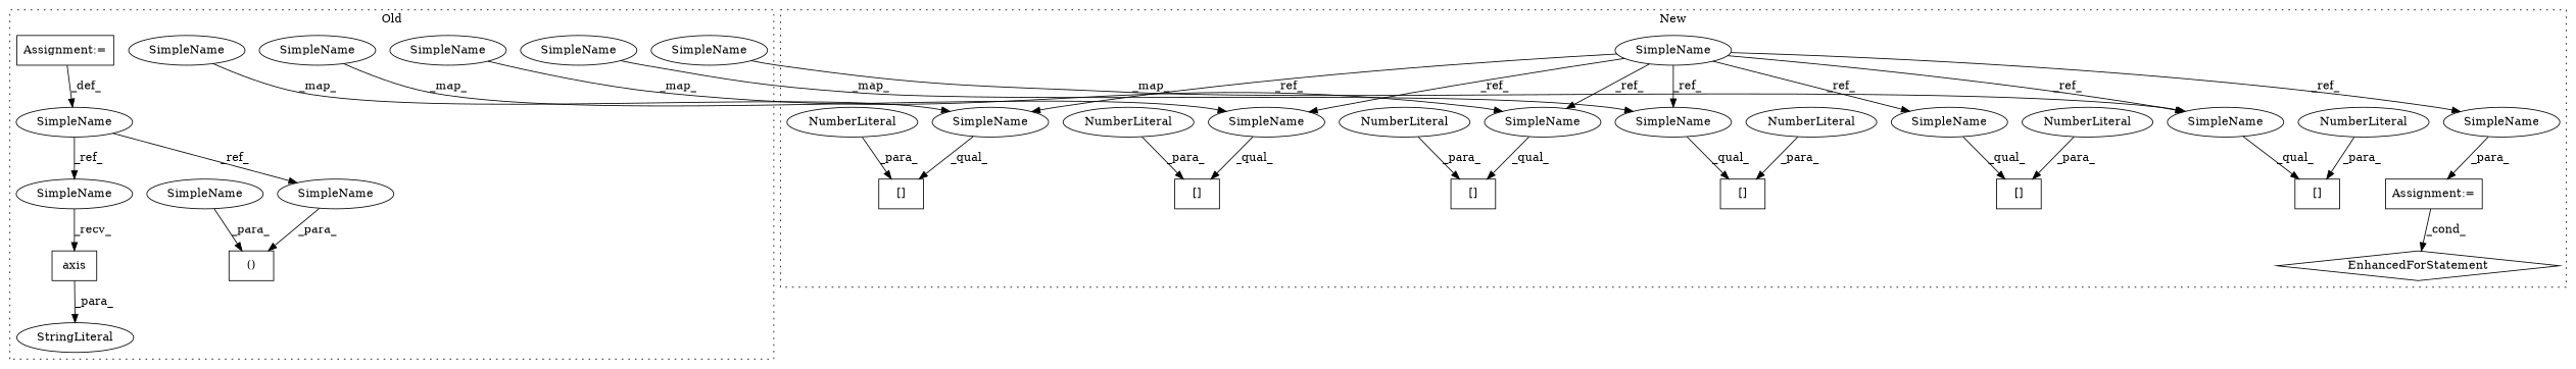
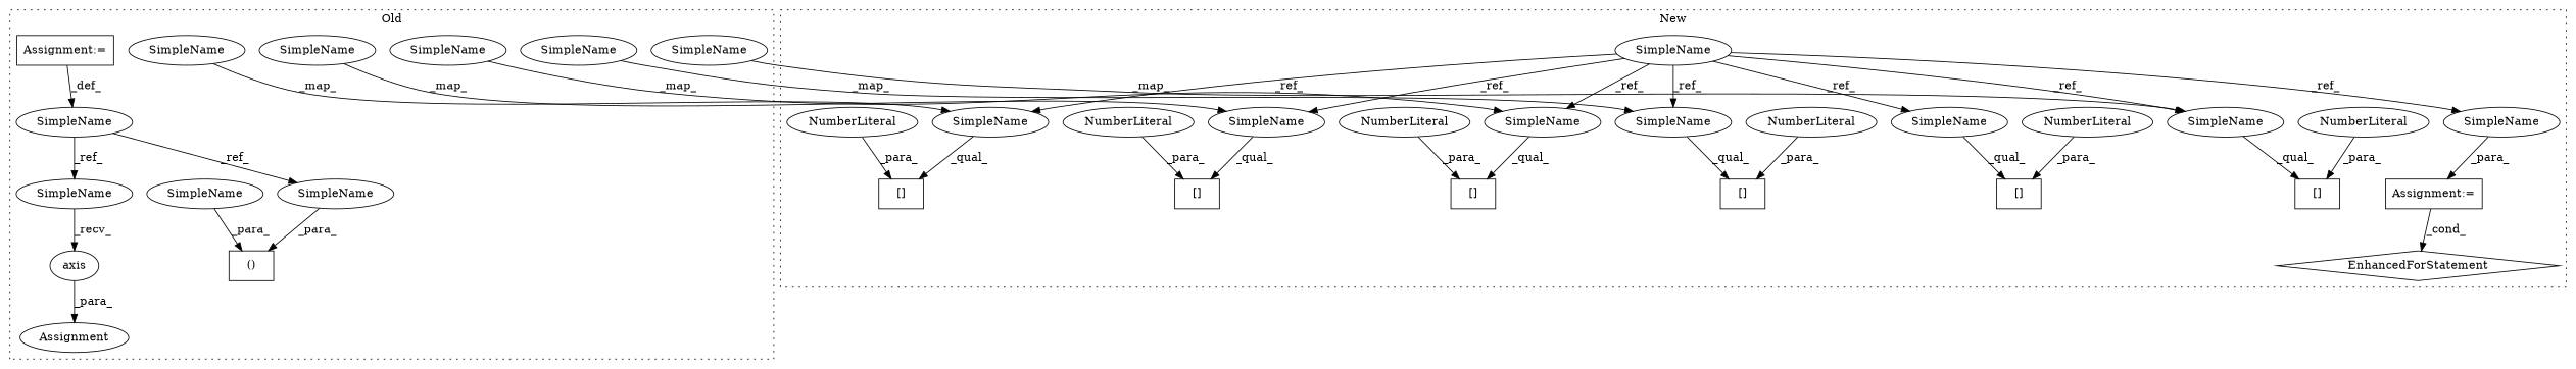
  digraph {
    node [a=42 l=3 s=532 shape=ellipse]
-   n1 [a=32 l="5,1" label=axis s="3432,3442" shape=box]
-   n2 [a=45 l=5 label=StringLiteral s=3437]
+   n1 [a=32 l="5,1" label=axis s="3432,3442"]
+   n2 [a=45 l=5 label=Assignment s=3437]
    n3 [label=SimpleName]
    n4 [a=106 l=19 label="()" s=3222 shape=box]
    n5 [a=7 label="Assignment:=" shape=box]
    n6 [label=SimpleName s=3222]
    n7 [label=SimpleName s=3428]
    n8 [label=SimpleName s=906]
    n9 [label=SimpleName s=3238]
    n10 [label=SimpleName s=1293]
    n11 [label=SimpleName s=1327]
    n12 [label=SimpleName s=3487]
    n13 [label=SimpleName s=853]
    n14 [a=2 l="5,1" label="[]" s="3540,3546" shape=box]
    n15 [a=34 l=1 label=NumberLiteral s=3545]
    n16 [l=4 label=SimpleName s=366]
    n17 [a=2 l="5,1" label="[]" s="813,819" shape=box]
    n18 [a=34 l=1 label=NumberLiteral s=818]
    n19 [a=2 l="5,1" label="[]" s="788,794" shape=box]
    n20 [a=34 l=1 label=NumberLiteral s=793]
    n21 [a=2 l="5,1" label="[]" s="3417,3423" shape=box]
    n22 [a=34 l=1 label=NumberLiteral s=3422]
    n23 [a=7 l="53,2" label="Assignment:=" s="3591,3656" shape=box]
    n24 [a=70 l="53,2" label=EnhancedForStatement s="3591,3656" shape=diamond]
    n25 [a=2 l="5,1" label="[]" s="1188,1194" shape=box]
    n26 [a=34 l=1 label=NumberLiteral s=1193]
    n27 [a=2 l="5,1" label="[]" s="870,876" shape=box]
    n28 [a=34 l=1 label=NumberLiteral s=875]
    n29 [l=4 label=SimpleName s=1188]
    n30 [l=4 label=SimpleName s=3540]
    n31 [l=4 label=SimpleName s=870]
    n32 [l=4 label=SimpleName s=3417]
    n33 [l=4 label=SimpleName s=3652]
    n34 [l=4 label=SimpleName s=788]
    n35 [l=4 label=SimpleName s=813]
    subgraph cluster_1 {
      label=Old
      style=dotted
      n1
      n2
      n3
      n4
      n5
      n6
      n7
      n8
      n9
      n10
      n11
      n12
      n13
    }
    subgraph cluster_2 {
      label=New
      style=dotted
      n14
      n15
      n16
      n17
      n18
      n19
      n20
      n21
      n22
      n23
      n24
      n25
      n26
      n27
      n28
      n29
      n30
      n31
      n32
      n33
      n34
      n35
    }
    n1 -> n2 [label=_para_]
    n3 -> n6 [label=_ref_]
    n3 -> n7 [label=_ref_]
    n5 -> n3 [label=_def_]
    n6 -> n4 [label=_para_]
    n7 -> n1 [label=_recv_]
    n8 -> n31 [label=_map_]
    n9 -> n4 [label=_para_]
    n10 -> n29 [label=_map_]
    n11 -> n34 [label=_map_]
    n12 -> n30 [label=_map_]
    n13 -> n35 [label=_map_]
    n15 -> n14 [label=_para_]
    n16 -> n29 [label=_ref_]
    n16 -> n30 [label=_ref_]
    n16 -> n31 [label=_ref_]
    n16 -> n32 [label=_ref_]
    n16 -> n33 [label=_ref_]
    n16 -> n34 [label=_ref_]
    n16 -> n35 [label=_ref_]
    n18 -> n17 [label=_para_]
    n20 -> n19 [label=_para_]
    n22 -> n21 [label=_para_]
    n23 -> n24 [label=_cond_]
    n26 -> n25 [label=_para_]
    n28 -> n27 [label=_para_]
    n29 -> n25 [label=_qual_]
    n30 -> n14 [label=_qual_]
    n31 -> n27 [label=_qual_]
    n32 -> n21 [label=_qual_]
    n33 -> n23 [label=_para_]
    n34 -> n19 [label=_qual_]
    n35 -> n17 [label=_qual_]
  }
